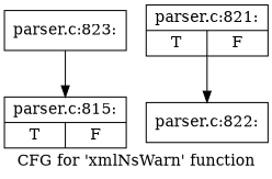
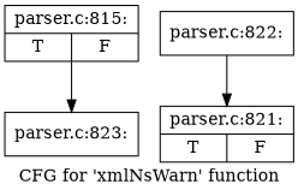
  digraph {
    label="CFG for 'xmlNsWarn' function"
    node [shape=record]
    n1 [label="{parser.c:815:|{<s0>T|<s1>F}}"]
    n2 [label="{parser.c:823:}"]
    n3 [label="{parser.c:821:|{<s0>T|<s1>F}}"]
    n4 [label="{parser.c:822:}"]
-   n2 -> n1
-   n3 -> n4
+   n1 -> n2
+   n4 -> n3
  }
